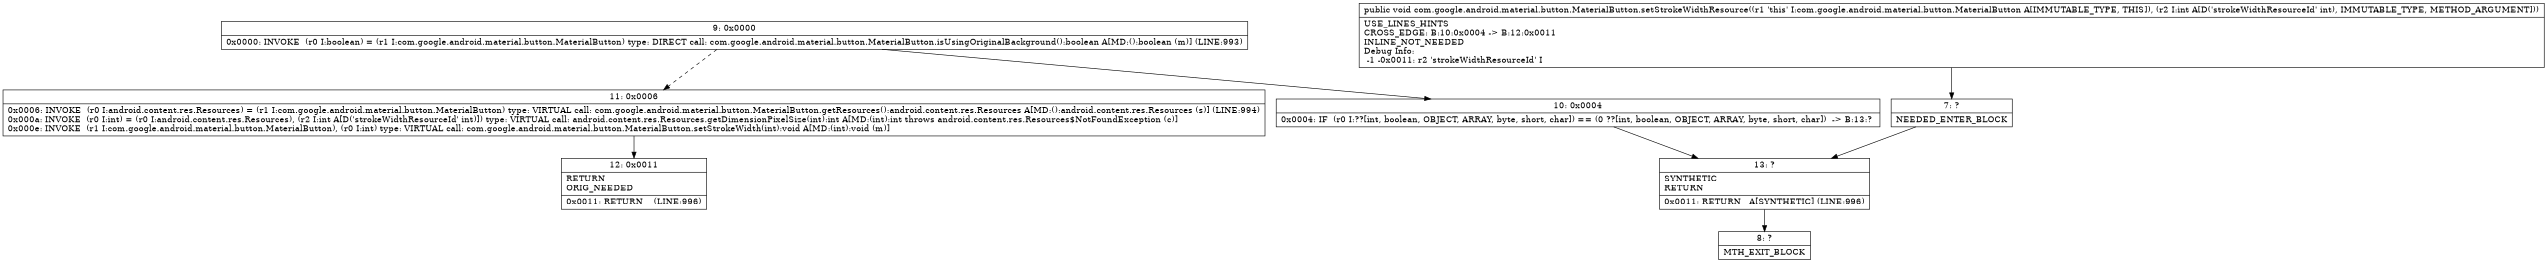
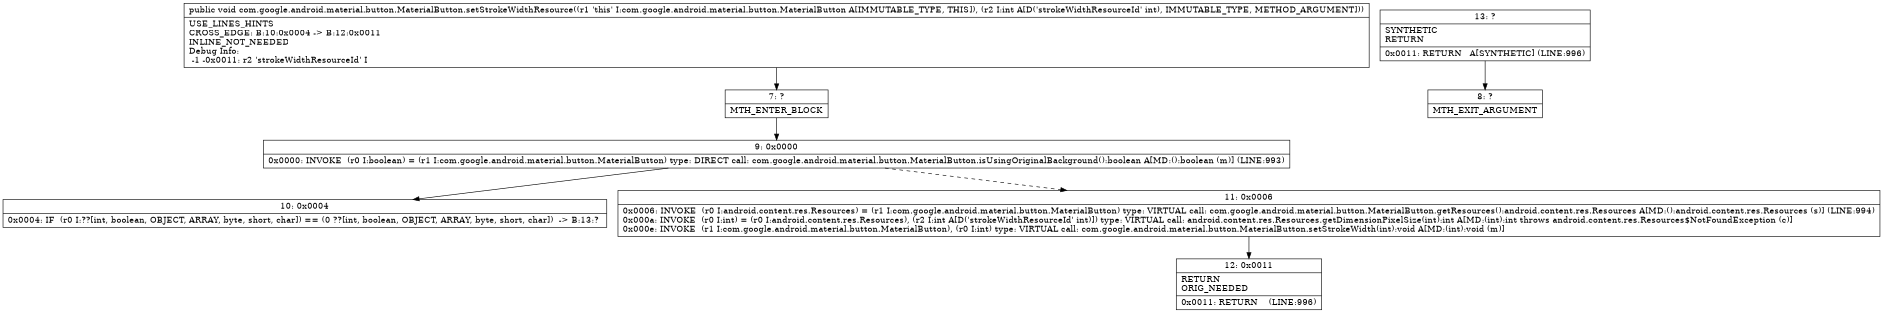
  digraph {
    node [shape=record]
-   n1 [label="{7\:\ ?|NEEDED_ENTER_BLOCK\l}"]
+   n1 [label="{7\:\ ?|MTH_ENTER_BLOCK\l}"]
    n2 [label="{9\:\ 0x0000|0x0000: INVOKE  (r0 I:boolean) = (r1 I:com.google.android.material.button.MaterialButton) type: DIRECT call: com.google.android.material.button.MaterialButton.isUsingOriginalBackground():boolean A[MD:():boolean (m)] (LINE:993)\l}"]
    n3 [label="{10\:\ 0x0004|0x0004: IF  (r0 I:??[int, boolean, OBJECT, ARRAY, byte, short, char]) == (0 ??[int, boolean, OBJECT, ARRAY, byte, short, char])  \-\> B:13:? \l}"]
    n4 [label="{11\:\ 0x0006|0x0006: INVOKE  (r0 I:android.content.res.Resources) = (r1 I:com.google.android.material.button.MaterialButton) type: VIRTUAL call: com.google.android.material.button.MaterialButton.getResources():android.content.res.Resources A[MD:():android.content.res.Resources (s)] (LINE:994)\l0x000a: INVOKE  (r0 I:int) = (r0 I:android.content.res.Resources), (r2 I:int A[D('strokeWidthResourceId' int)]) type: VIRTUAL call: android.content.res.Resources.getDimensionPixelSize(int):int A[MD:(int):int throws android.content.res.Resources$NotFoundException (c)]\l0x000e: INVOKE  (r1 I:com.google.android.material.button.MaterialButton), (r0 I:int) type: VIRTUAL call: com.google.android.material.button.MaterialButton.setStrokeWidth(int):void A[MD:(int):void (m)]\l}"]
    n5 [label="{13\:\ ?|SYNTHETIC\lRETURN\l|0x0011: RETURN   A[SYNTHETIC] (LINE:996)\l}"]
    n6 [label="{12\:\ 0x0011|RETURN\lORIG_NEEDED\l|0x0011: RETURN    (LINE:996)\l}"]
-   n7 [label="{8\:\ ?|MTH_EXIT_BLOCK\l}"]
+   n7 [label="{8\:\ ?|MTH_EXIT_ARGUMENT\l}"]
    n8 [label="{public void com.google.android.material.button.MaterialButton.setStrokeWidthResource((r1 'this' I:com.google.android.material.button.MaterialButton A[IMMUTABLE_TYPE, THIS]), (r2 I:int A[D('strokeWidthResourceId' int), IMMUTABLE_TYPE, METHOD_ARGUMENT]))  | USE_LINES_HINTS\lCROSS_EDGE: B:10:0x0004 \-\> B:12:0x0011\lINLINE_NOT_NEEDED\lDebug Info:\l  \-1 \-0x0011: r2 'strokeWidthResourceId' I\l}"]
-   n1 -> n5
+   n1 -> n2
    n2 -> n3
    n2 -> n4 [style=dashed]
-   n3 -> n5
    n4 -> n6
    n5 -> n7
    n8 -> n1
  }
